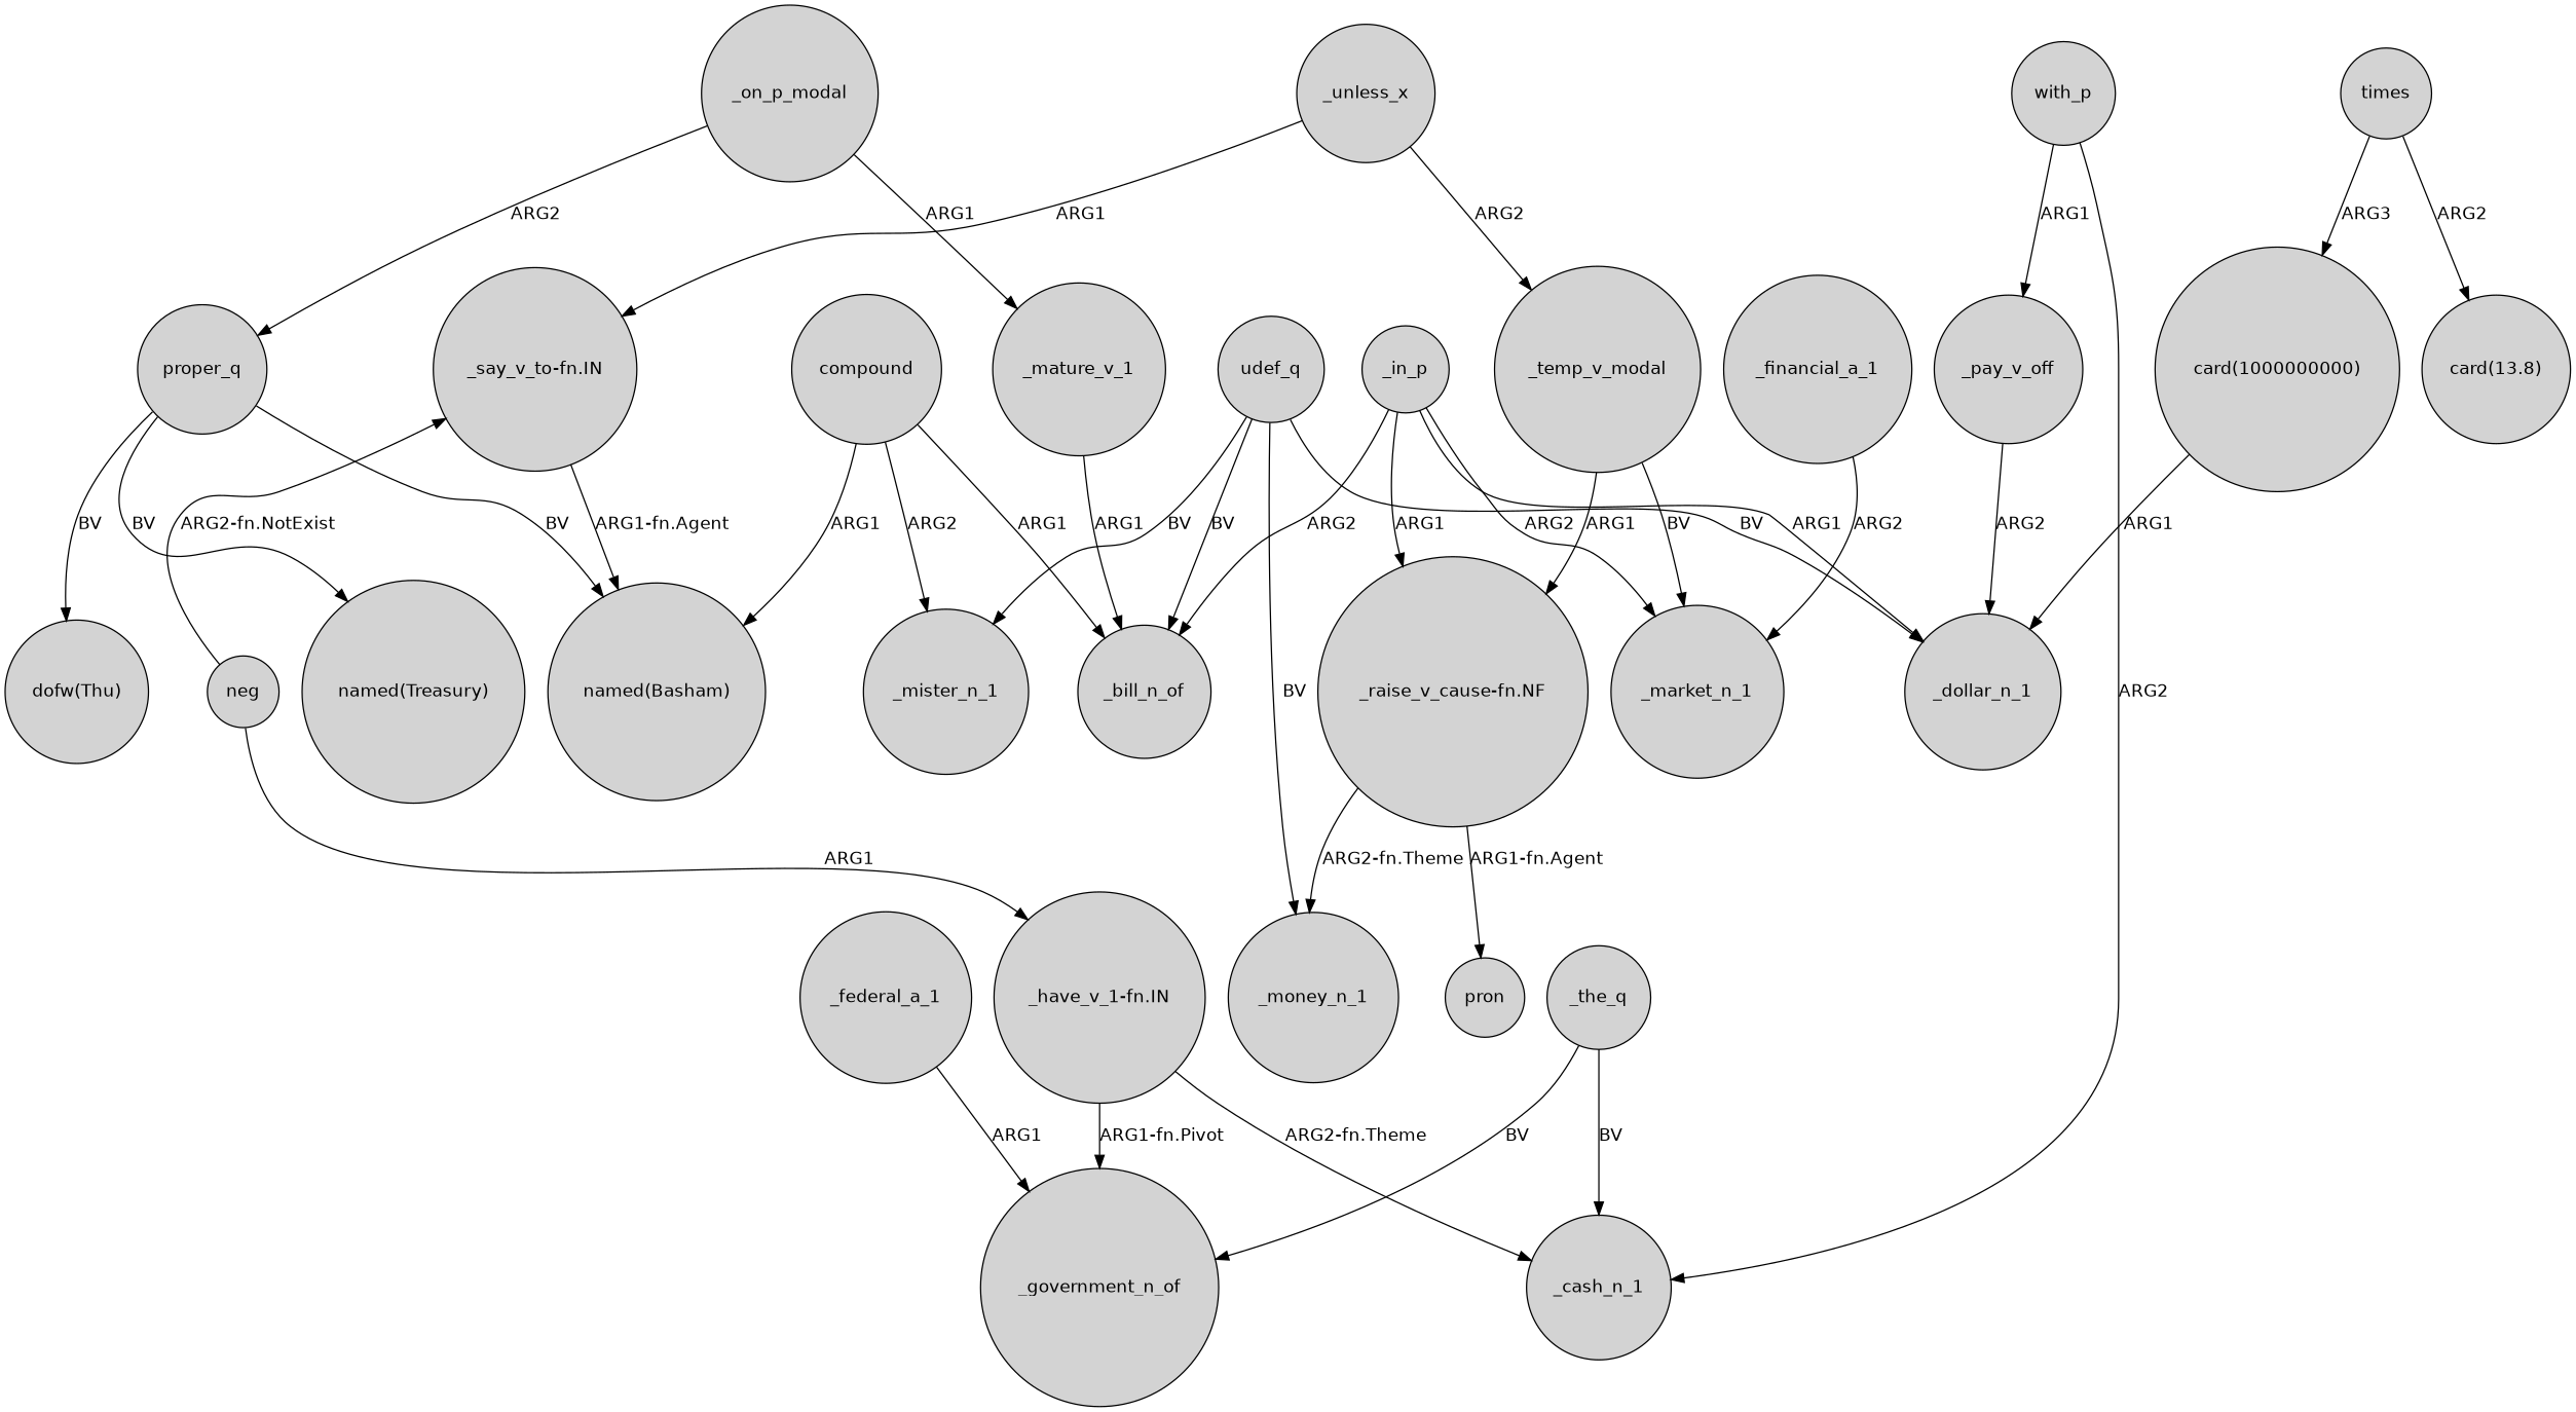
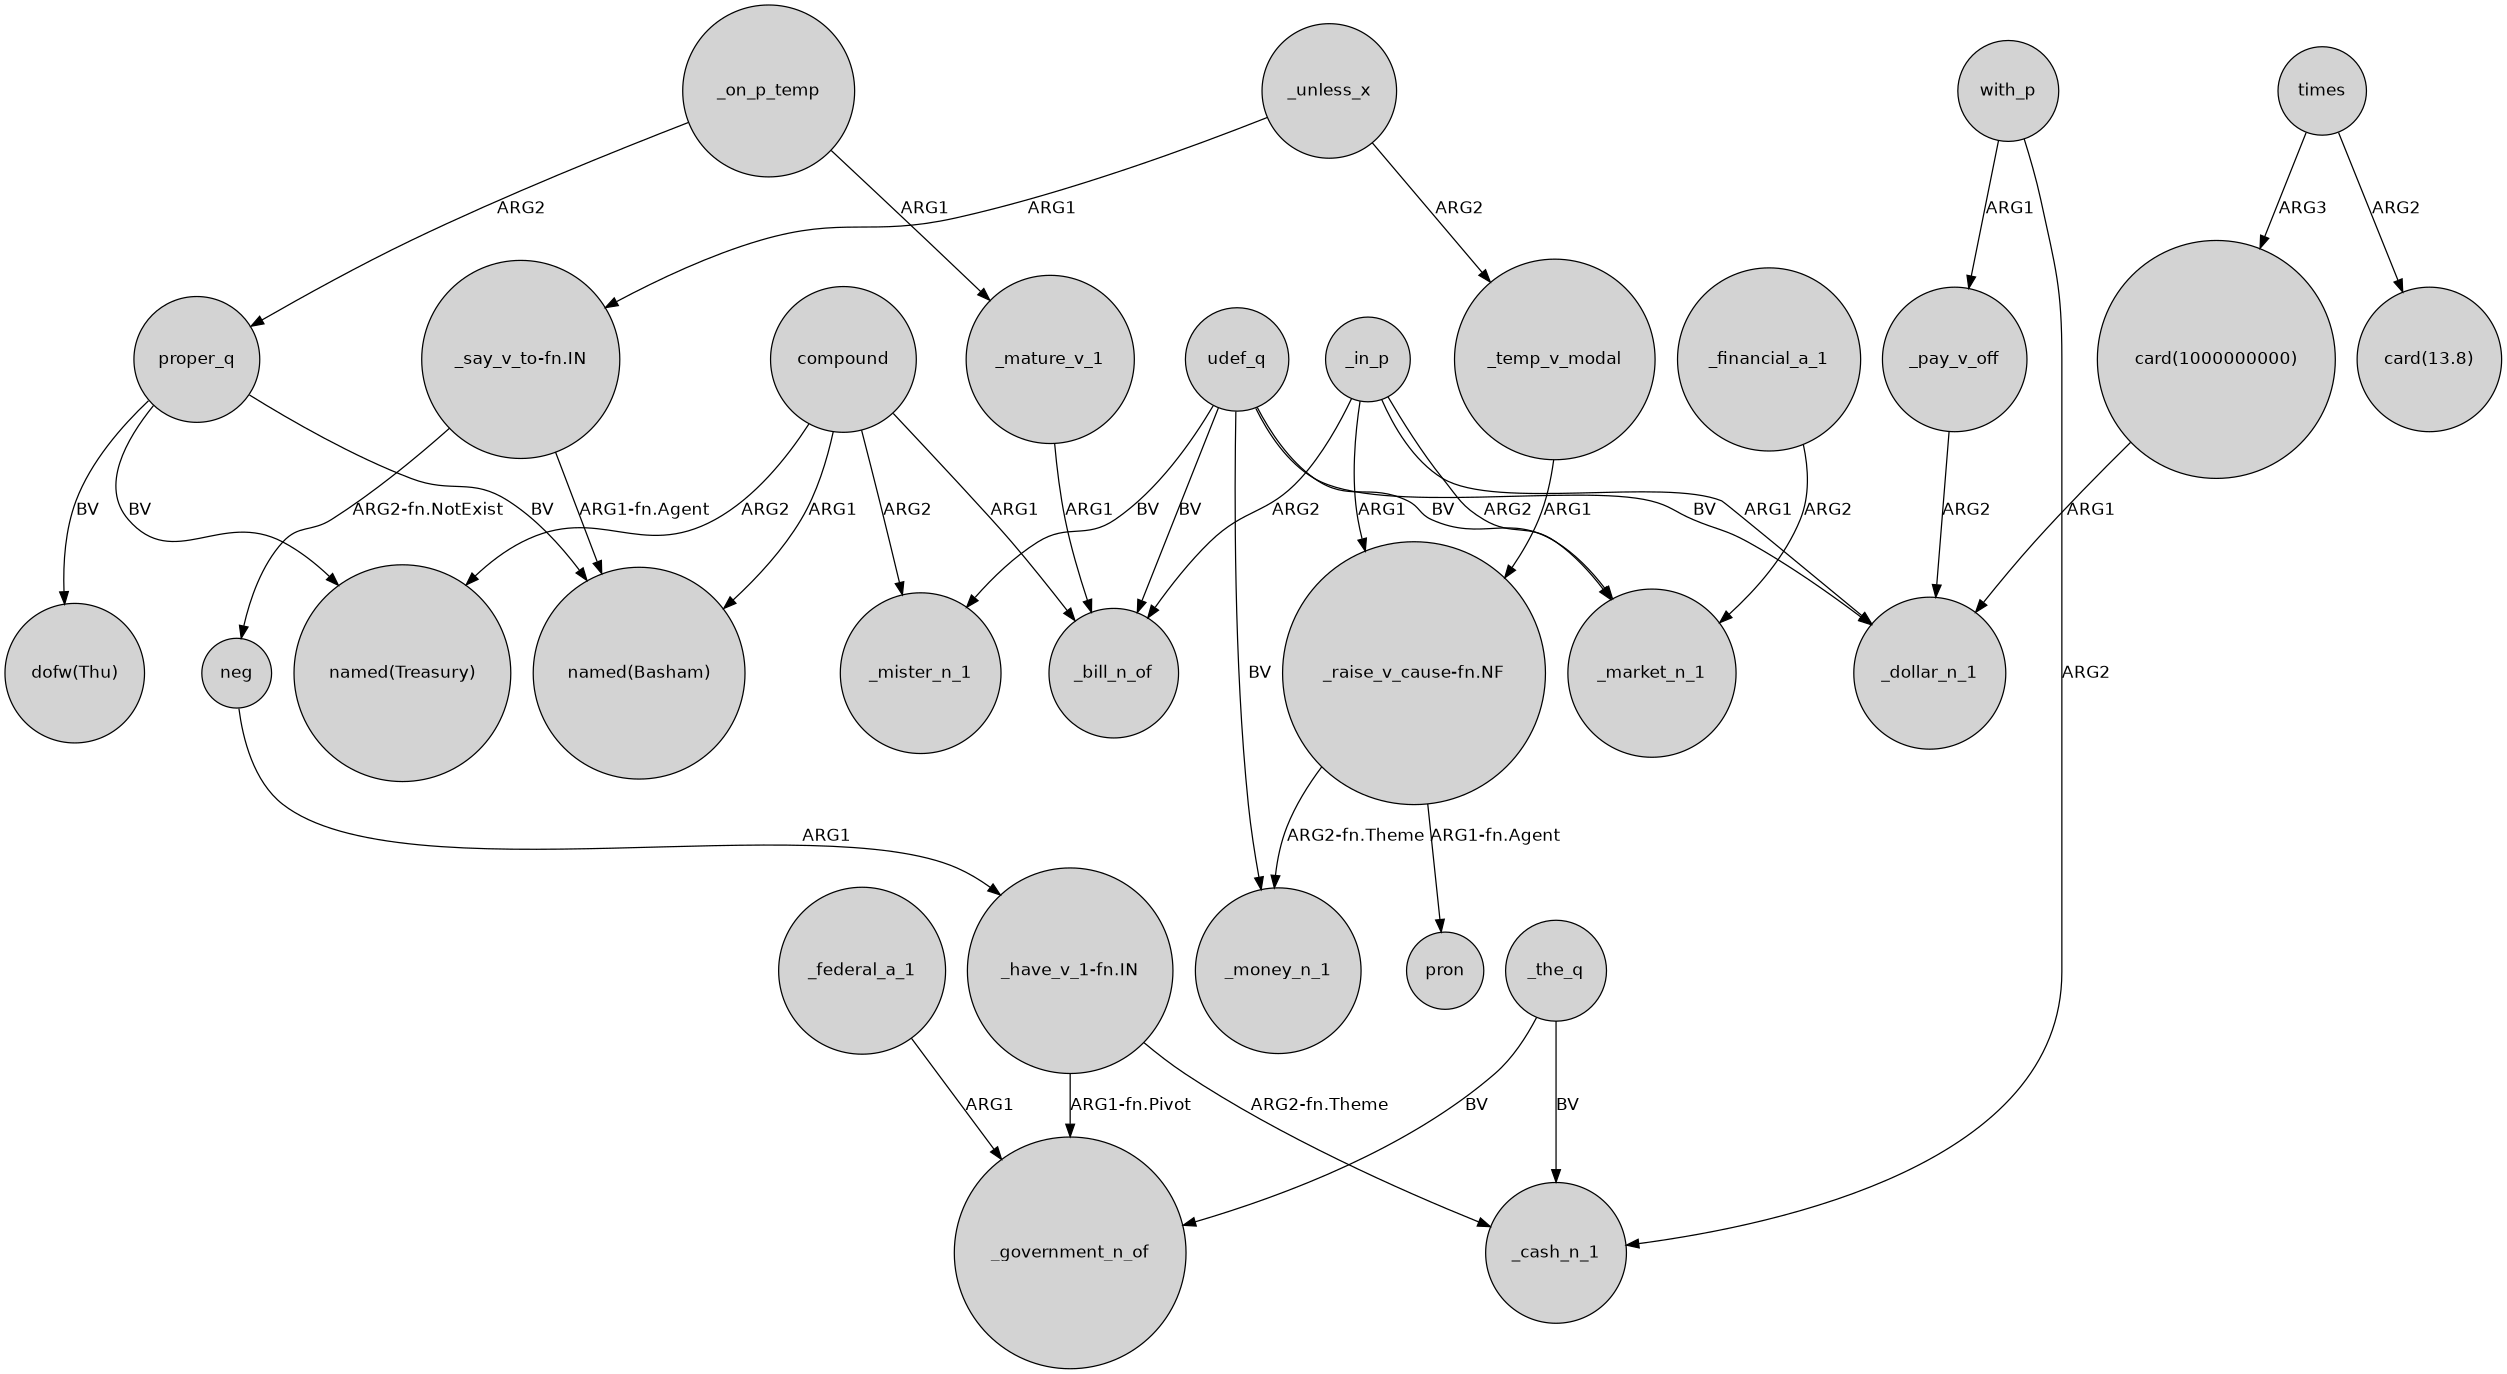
  digraph {
    fontname="DejaVu Sans"
    node [fontname="DejaVu Sans" shape=circle style=filled]
    edge [fontname="DejaVu Sans"]
    compound
    "named(Treasury)"
    "named(Basham)"
    _bill_n_of
    _mister_n_1
    "_raise_v_cause-fn.NF"
    _money_n_1
    pron
    udef_q
    _dollar_n_1
    _market_n_1
    n12 [label=_temp_v_modal]
    _unless_x
    "_say_v_to-fn.IN"
    neg
    proper_q
    "dofw(Thu)"
    with_p
    _cash_n_1
    _pay_v_off
    _mature_v_1
-   _on_p_temp [label=_on_p_modal]
+   _on_p_temp
    _in_p
    "_have_v_1-fn.IN"
    _government_n_of
    _federal_a_1
    times
    "card(1000000000)"
    "card(13.8)"
    _financial_a_1
    _the_q
+   compound -> "named(Treasury)" [label=ARG2]
    compound -> "named(Basham)" [label=ARG1]
    compound -> _bill_n_of [label=ARG1]
    compound -> _mister_n_1 [label=ARG2]
    "_raise_v_cause-fn.NF" -> _money_n_1 [label="ARG2-fn.Theme"]
    "_raise_v_cause-fn.NF" -> pron [label="ARG1-fn.Agent"]
    udef_q -> _bill_n_of [label=BV]
    udef_q -> _mister_n_1 [label=BV]
    udef_q -> _money_n_1 [label=BV]
    udef_q -> _dollar_n_1 [label=BV]
-   n12 -> _market_n_1 [label=BV]
+   udef_q -> _market_n_1 [label=BV]
    n12 -> "_raise_v_cause-fn.NF" [label=ARG1]
    _unless_x -> n12 [label=ARG2]
    _unless_x -> "_say_v_to-fn.IN" [label=ARG1]
    "_say_v_to-fn.IN" -> "named(Basham)" [label="ARG1-fn.Agent"]
-   neg -> "_say_v_to-fn.IN" [label="ARG2-fn.NotExist"]
+   "_say_v_to-fn.IN" -> neg [label="ARG2-fn.NotExist"]
    neg -> "_have_v_1-fn.IN" [label=ARG1]
    proper_q -> "named(Treasury)" [label=BV]
    proper_q -> "named(Basham)" [label=BV]
    proper_q -> "dofw(Thu)" [label=BV]
    with_p -> _cash_n_1 [label=ARG2]
    with_p -> _pay_v_off [label=ARG1]
    _pay_v_off -> _dollar_n_1 [label=ARG2]
    _mature_v_1 -> _bill_n_of [label=ARG1]
    _on_p_temp -> proper_q [label=ARG2]
    _on_p_temp -> _mature_v_1 [label=ARG1]
    _in_p -> _bill_n_of [label=ARG2]
    _in_p -> "_raise_v_cause-fn.NF" [label=ARG1]
    _in_p -> _dollar_n_1 [label=ARG1]
    _in_p -> _market_n_1 [label=ARG2]
    "_have_v_1-fn.IN" -> _cash_n_1 [label="ARG2-fn.Theme"]
    "_have_v_1-fn.IN" -> _government_n_of [label="ARG1-fn.Pivot"]
    _federal_a_1 -> _government_n_of [label=ARG1]
    times -> "card(1000000000)" [label=ARG3]
    times -> "card(13.8)" [label=ARG2]
    "card(1000000000)" -> _dollar_n_1 [label=ARG1]
    _financial_a_1 -> _market_n_1 [label=ARG2]
    _the_q -> _cash_n_1 [label=BV]
    _the_q -> _government_n_of [label=BV]
  }
